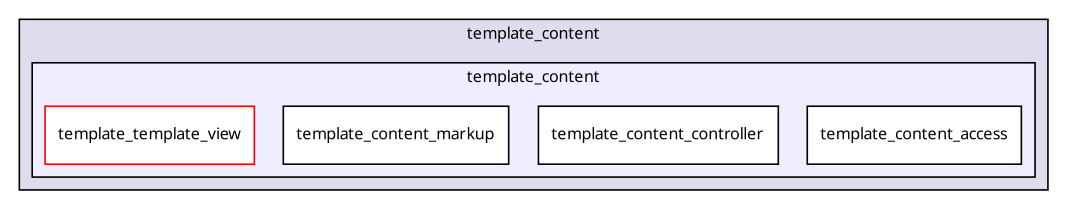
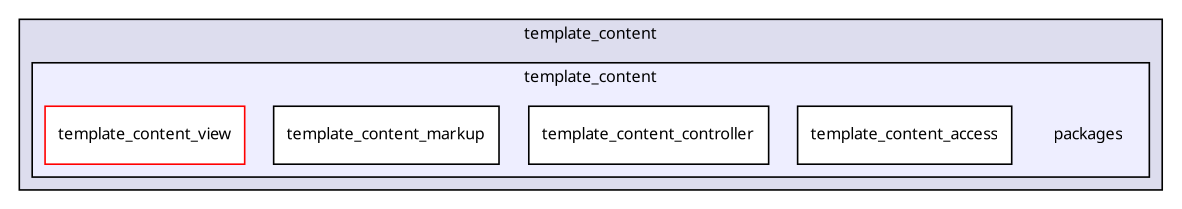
  digraph {
    compound=true
    node [fontname="FreeSans.ttf" fontsize=10 shape=box color=black fillcolor=white style=filled]
+   n1 [label=packages shape=plaintext color="" fillcolor="" style=""]
    n2 [label=template_content_access]
    n3 [label=template_content_controller]
    n4 [label=template_content_markup]
-   n5 [color=red label=template_template_view]
+   n5 [color=red label=template_content_view]
    subgraph cluster_1 {
      bgcolor="#ddddee"
      fontname="FreeSans.ttf"
      fontsize=10
      label=template_content
      pencolor=black
      subgraph cluster_2 {
        bgcolor="#eeeeff"
        fontname="FreeSans.ttf"
        fontsize=10
        pencolor=black
+       n1
        n2
        n3
        n4
        n5
      }
    }
  }
